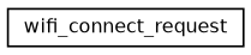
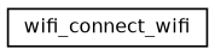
  digraph {
    rankdir=TB
-   n1 [color=black fillcolor=white fontname=Helvetica fontsize=10 height=0.2 label=wifi_connect_request shape=record style=filled width=0.4]
+   n1 [color=black fillcolor=white fontname=Helvetica fontsize=10 height=0.2 label=wifi_connect_wifi shape=record style=filled width=0.4]
  }
